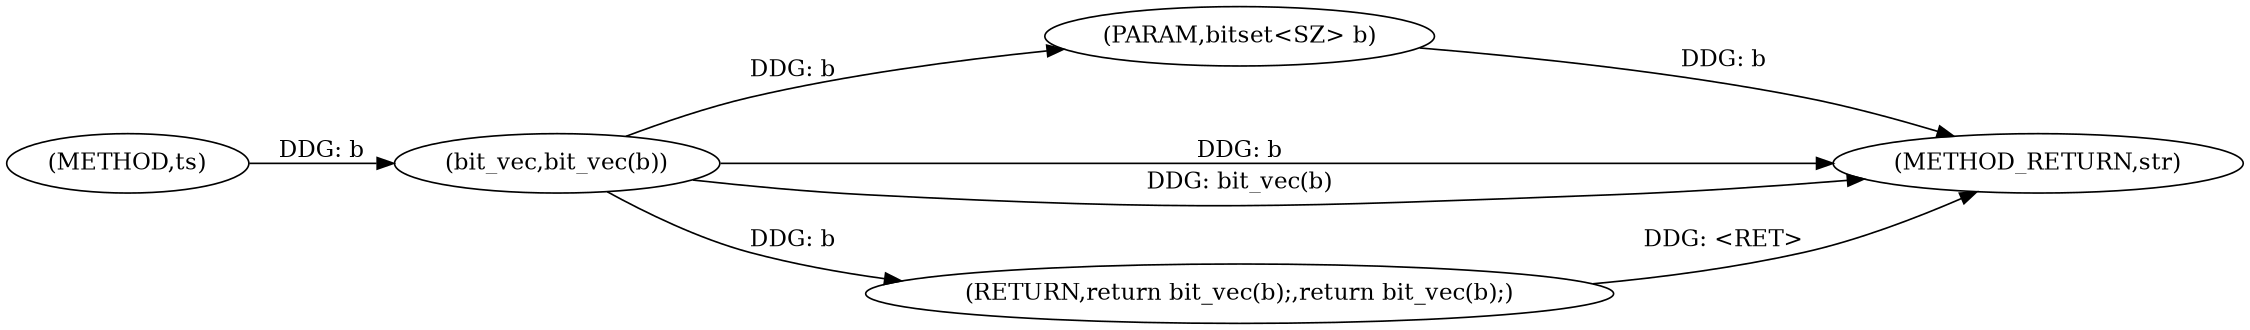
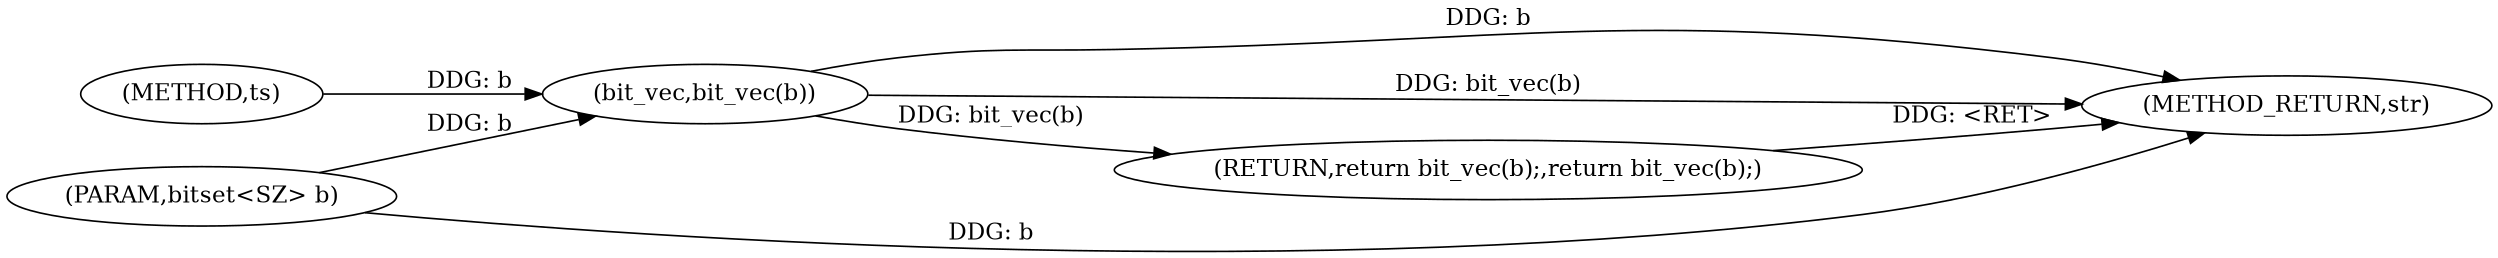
  digraph {
    rankdir=LR
    n1 [label="(METHOD,ts)"]
    n2 [label="(bit_vec,bit_vec(b))"]
    n3 [label="(PARAM,bitset<SZ> b)"]
    n4 [label="(METHOD_RETURN,str)"]
    n5 [label="(RETURN,return bit_vec(b);,return bit_vec(b);)"]
    n1 -> n2 [label="DDG: b"]
    n2 -> n4 [label="DDG: b"]
    n2 -> n4 [label="DDG: bit_vec(b)"]
-   n2 -> n5 [label="DDG: b"]
-   n2 -> n3 [label="DDG: b"]
+   n2 -> n5 [label="DDG: bit_vec(b)"]
+   n3 -> n2 [label="DDG: b"]
    n3 -> n4 [label="DDG: b"]
    n5 -> n4 [label="DDG: <RET>"]
  }
